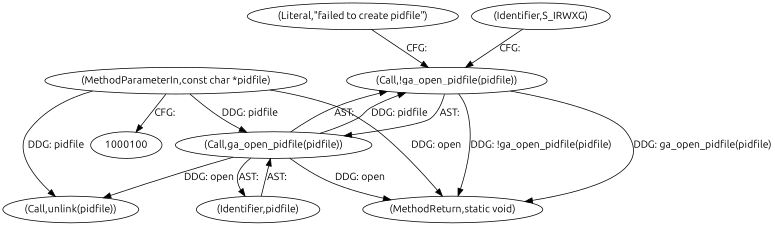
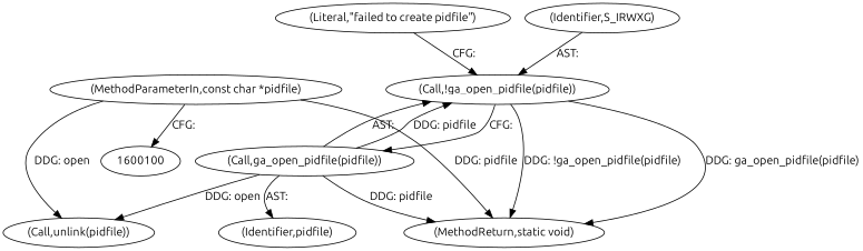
  digraph {
    fontname=Ubuntu
    node [fontname=Ubuntu]
    edge [fontname=Ubuntu]
    n1 [label="(Call,!ga_open_pidfile(pidfile))"]
    n2 [label="(Call,ga_open_pidfile(pidfile))"]
    n3 [label="(MethodReturn,static void)"]
    n4 [label="(Call,unlink(pidfile))"]
    n5 [label="(Identifier,pidfile)"]
    n6 [label="(MethodParameterIn,const char *pidfile)"]
-   1000100
+   1000100 [label=1600100]
    n8 [label="(Literal,\"failed to create pidfile\")"]
    n9 [label="(Identifier,S_IRWXG)"]
-   n1 -> n2 [label="AST: "]
+   n1 -> n2 [label="CFG: "]
    n1 -> n3 [label="DDG: ga_open_pidfile(pidfile)"]
    n1 -> n3 [label="DDG: !ga_open_pidfile(pidfile)"]
    n2 -> n1 [label="AST: "]
    n2 -> n1 [label="DDG: pidfile"]
-   n2 -> n3 [label="DDG: open"]
+   n2 -> n3 [label="DDG: pidfile"]
    n2 -> n4 [label="DDG: open"]
    n2 -> n5 [label="AST: "]
-   n5 -> n2 [label="AST: "]
-   n6 -> n2 [label="DDG: pidfile"]
-   n6 -> n3 [label="DDG: open"]
-   n6 -> n4 [label="DDG: pidfile"]
+   n6 -> n3 [label="DDG: pidfile"]
+   n6 -> n4 [label="DDG: open"]
    n6 -> 1000100 [label="CFG: "]
    n8 -> n1 [label="CFG: "]
-   n9 -> n1 [label="CFG: "]
+   n9 -> n1 [label="AST: "]
  }
